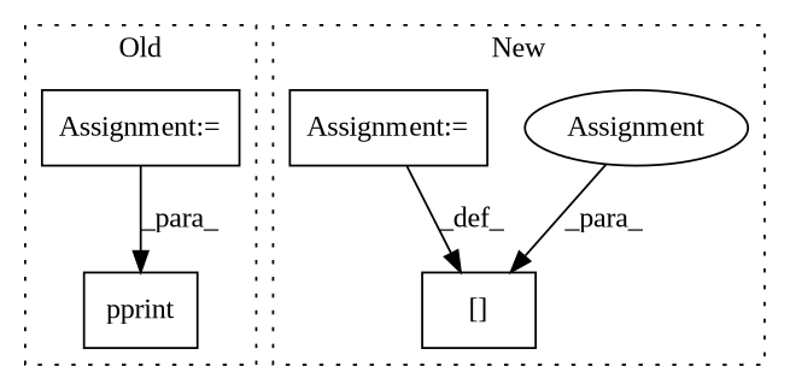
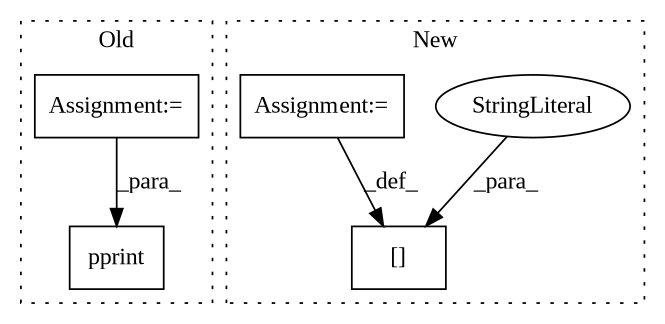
  digraph {
    fontname="Liberation Serif"
    node [a=7 shape=box fontname="Liberation Serif"]
    edge [fontname="Liberation Serif"]
    n1 [a=32 l="18,-5" label=pprint s="1254,1449"]
    n2 [l=83 label="Assignment:=" s=1358]
    n3 [a=2 l="10,1" label="[]" s="1412,1430"]
-   n4 [a=45 l=8 label=Assignment s=1422 shape=ellipse]
+   n4 [a=45 l=8 label=StringLiteral s=1422 shape=ellipse]
    n5 [l=12 label="Assignment:=" s=1431]
    subgraph cluster_1 {
      label=Old
      style=dotted
      n1
      n2
    }
    subgraph cluster_2 {
      label=New
      style=dotted
      n3
      n4
      n5
    }
    n2 -> n1 [label=_para_]
    n4 -> n3 [label=_para_]
    n5 -> n3 [label=_def_]
  }
